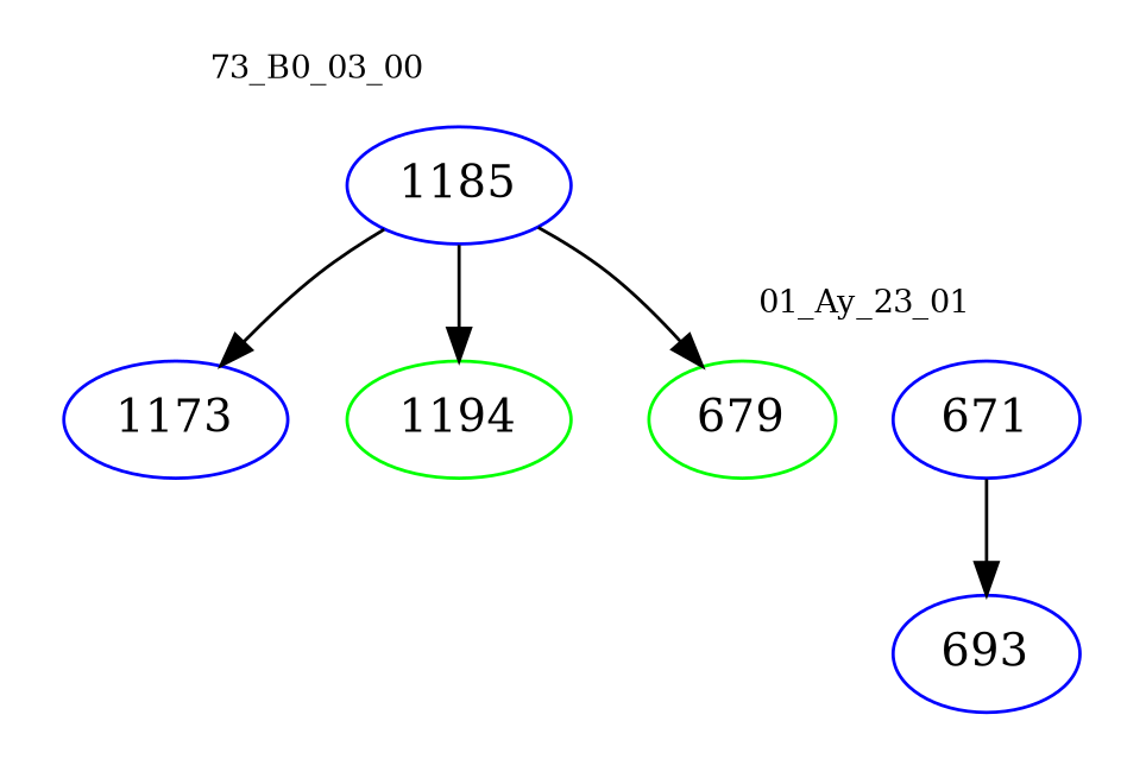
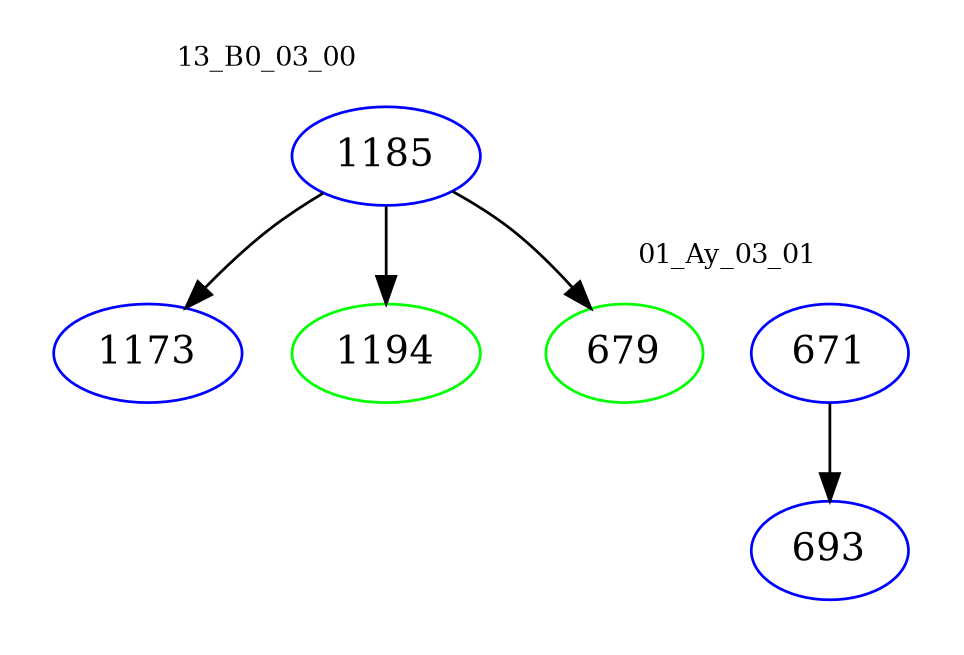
  digraph {
    node [color=blue]
    edge [color=black]
    n1 [label=671]
    n2 [label=693]
    n3 [color=green label=679]
    n4 [label=1185]
    n5 [label=1173]
    n6 [color=green label=1194]
    subgraph cluster_1 {
      color=white
      fontsize=10
-     label="01_Ay_23_01"
+     label="01_Ay_03_01"
      n1
      n2
      n3
    }
    subgraph cluster_2 {
      color=white
      fontsize=10
-     label="73_B0_03_00"
+     label="13_B0_03_00"
      n4
      n5
      n6
    }
    n1 -> n2
    n4 -> n3
    n4 -> n5
    n4 -> n6
  }
